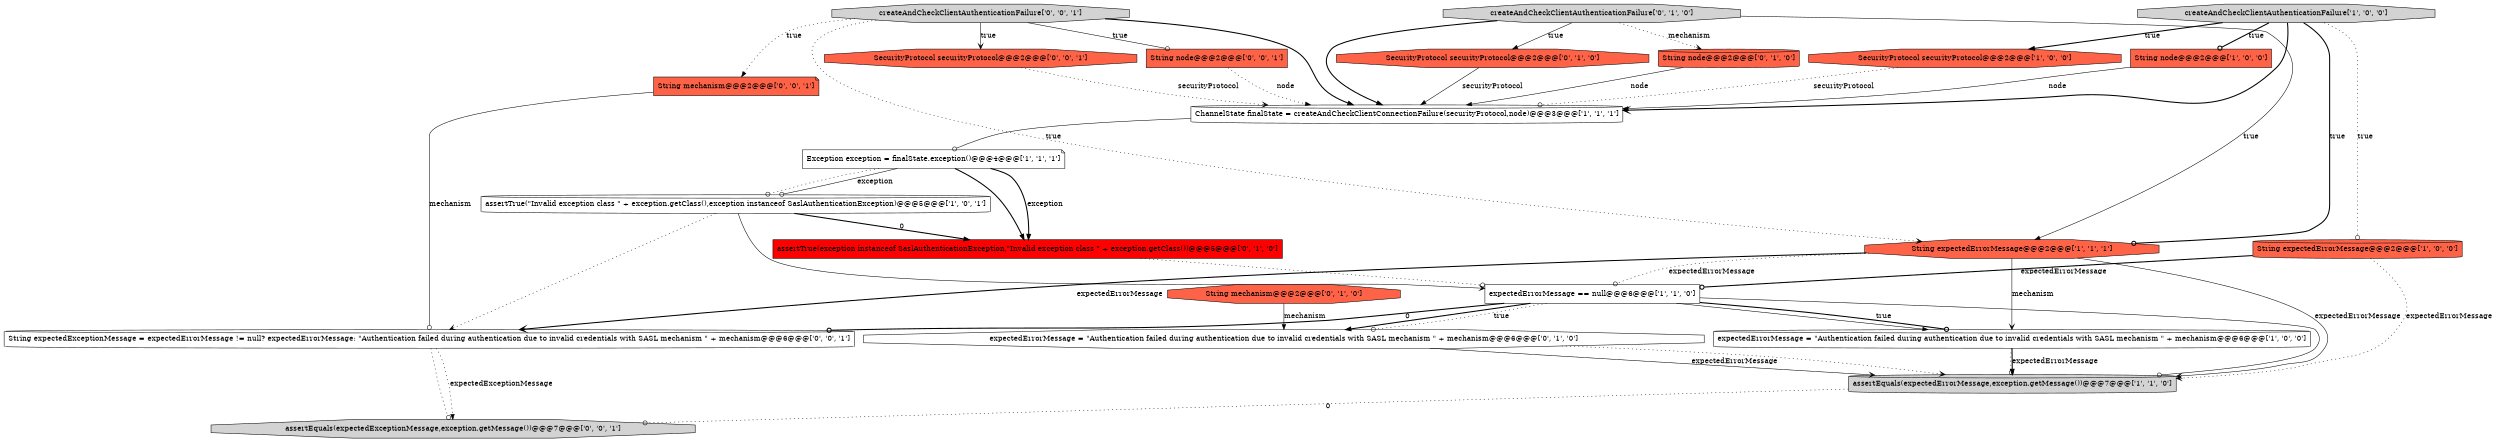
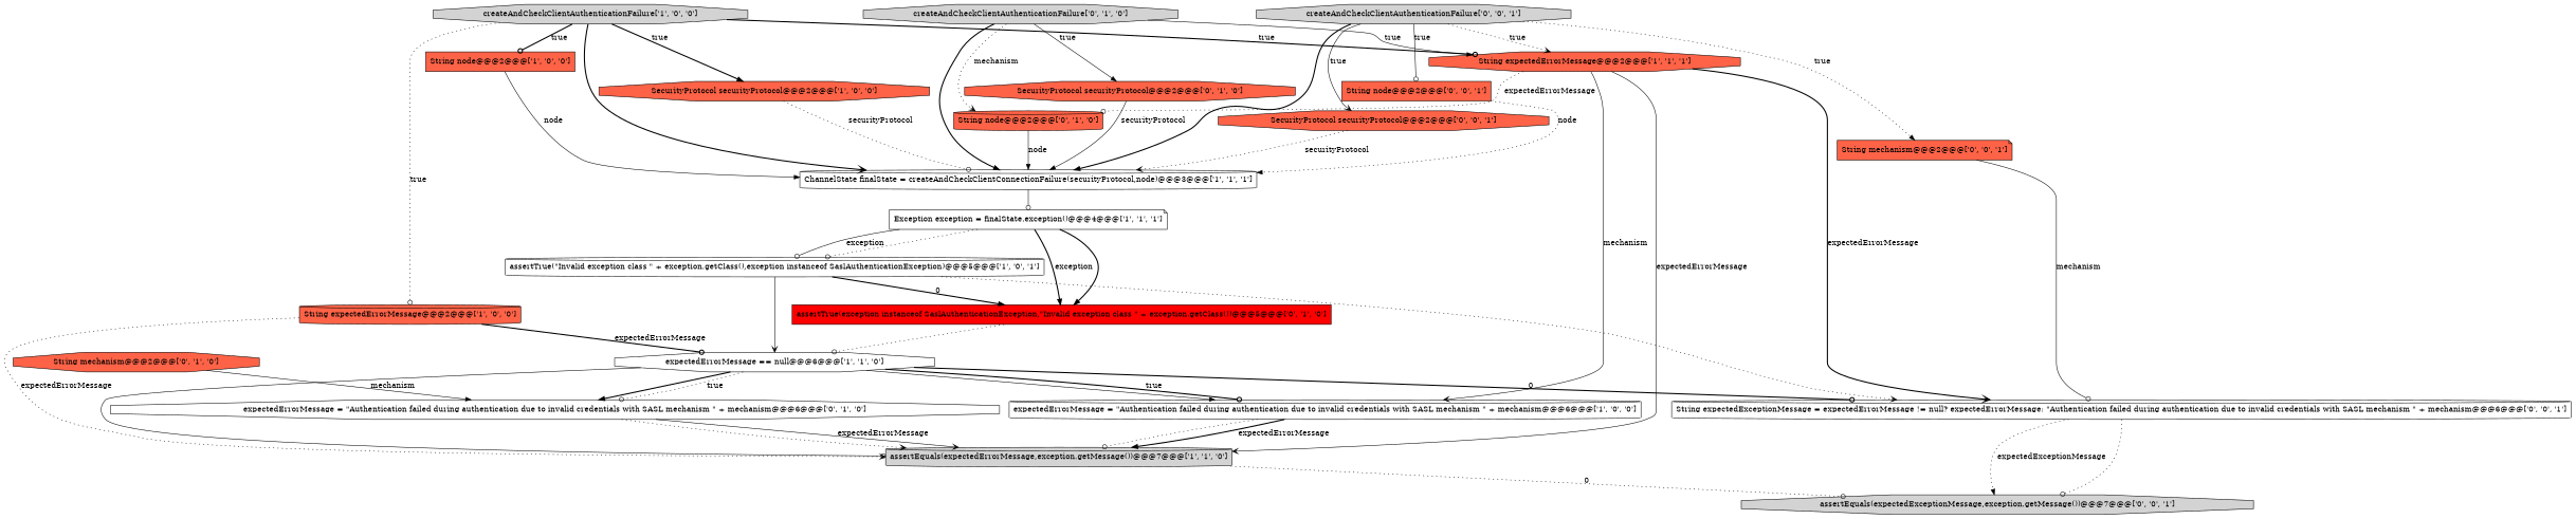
  digraph {
    node [fillcolor=tomato shape=octagon style=filled]
    edge [arrowhead=odot style=dotted]
    n1 [label="String node@@@2@@@['0', '0', '1']" shape=box]
    n2 [fillcolor=white label="ChannelState finalState = createAndCheckClientConnectionFailure(securityProtocol,node)@@@3@@@['1', '1', '1']" shape=cylinder]
    n3 [fillcolor=white label="Exception exception = finalState.exception()@@@4@@@['1', '1', '1']" shape=note]
    n4 [fillcolor=lightgray label="assertEquals(expectedExceptionMessage,exception.getMessage())@@@7@@@['0', '0', '1']"]
    n5 [fillcolor=red label="assertTrue(exception instanceof SaslAuthenticationException,\"Invalid exception class \" + exception.getClass())@@@5@@@['0', '1', '0']" shape=box]
    n6 [fillcolor=white label="assertTrue(\"Invalid exception class \" + exception.getClass(),exception instanceof SaslAuthenticationException)@@@5@@@['1', '0', '1']" shape=cylinder]
    n7 [fillcolor=lightgray label="createAndCheckClientAuthenticationFailure['0', '1', '0']"]
    n8 [label="String expectedErrorMessage@@@2@@@['1', '1', '1']"]
    n9 [label="SecurityProtocol securityProtocol@@@2@@@['0', '1', '0']"]
    n10 [label="String node@@@2@@@['0', '1', '0']" shape=cylinder]
    n11 [fillcolor=lightgray label="assertEquals(expectedErrorMessage,exception.getMessage())@@@7@@@['1', '1', '0']" shape=cylinder]
    n12 [fillcolor=white label="String expectedExceptionMessage = expectedErrorMessage != null? expectedErrorMessage: \"Authentication failed during authentication due to invalid credentials with SASL mechanism \" + mechanism@@@6@@@['0', '0', '1']" shape=cylinder]
    n13 [fillcolor=white label="expectedErrorMessage = \"Authentication failed during authentication due to invalid credentials with SASL mechanism \" + mechanism@@@6@@@['1', '0', '0']" shape=cylinder]
-   n14 [fillcolor=white label="expectedErrorMessage == null@@@6@@@['1', '1', '0']" shape=box]
+   n14 [fillcolor=white label="expectedErrorMessage == null@@@6@@@['1', '1', '0']"]
    n15 [label="String mechanism@@@2@@@['0', '1', '0']"]
    n16 [fillcolor=white label="expectedErrorMessage = \"Authentication failed during authentication due to invalid credentials with SASL mechanism \" + mechanism@@@6@@@['0', '1', '0']"]
    n17 [label="String expectedErrorMessage@@@2@@@['1', '0', '0']" shape=cylinder]
    n18 [fillcolor=lightgray label="createAndCheckClientAuthenticationFailure['0', '0', '1']"]
    n19 [label="SecurityProtocol securityProtocol@@@2@@@['0', '0', '1']"]
    n20 [label="String mechanism@@@2@@@['0', '0', '1']" shape=note]
    n21 [label="SecurityProtocol securityProtocol@@@2@@@['1', '0', '0']"]
    n22 [label="String node@@@2@@@['1', '0', '0']" shape=box]
    n23 [fillcolor=lightgray label="createAndCheckClientAuthenticationFailure['1', '0', '0']"]
    n1 -> n2 [arrowhead=normal label="node"]
    n2 -> n3 [style=solid]
    n3 -> n5 [arrowhead=normal label=exception style=bold]
    n3 -> n5 [arrowhead=normal style=bold]
    n3 -> n6
    n3 -> n6 [label=exception style=solid]
    n5 -> n14
    n6 -> n5 [arrowhead=normal label=0 style=bold]
    n6 -> n12 [arrowhead=vee]
    n6 -> n14 [arrowhead=vee style=solid]
    n7 -> n2 [arrowhead=normal style=bold]
    n7 -> n8 [arrowhead=normal label=true style=solid]
    n7 -> n9 [arrowhead=normal label=true style=solid]
    n7 -> n10 [arrowhead=vee label=mechanism]
    n8 -> n11 [arrowhead=vee label=expectedErrorMessage style=solid]
    n8 -> n12 [arrowhead=vee label=expectedErrorMessage style=bold]
    n8 -> n13 [arrowhead=vee label=mechanism style=solid]
-   n8 -> n14 [label=expectedErrorMessage]
+   n8 -> n10 [label=expectedErrorMessage]
    n9 -> n2 [arrowhead=normal label=securityProtocol style=solid]
    n10 -> n2 [arrowhead=normal label="node" style=solid]
    n11 -> n4 [label=0]
    n12 -> n4
    n12 -> n4 [arrowhead=normal label=expectedExceptionMessage]
    n13 -> n11 [arrowhead=normal label=expectedErrorMessage style=bold]
    n13 -> n11
    n14 -> n11 [style=solid]
    n14 -> n12 [label=0 style=bold]
    n14 -> n13 [arrowhead=normal style=solid]
    n14 -> n13 [label=true style=bold]
    n14 -> n16 [arrowhead=normal style=bold]
    n14 -> n16 [label=true]
    n15 -> n16 [arrowhead=normal label=mechanism style=solid]
    n16 -> n11 [arrowhead=vee label=expectedErrorMessage style=solid]
    n16 -> n11 [arrowhead=vee]
    n17 -> n11 [arrowhead=vee label=expectedErrorMessage]
    n17 -> n14 [label=expectedErrorMessage style=bold]
    n18 -> n1 [label=true style=solid]
    n18 -> n2 [arrowhead=normal style=bold]
    n18 -> n8 [arrowhead=vee label=true]
    n18 -> n19 [arrowhead=vee label=true style=solid]
    n18 -> n20 [arrowhead=normal label=true]
    n19 -> n2 [arrowhead=vee label=securityProtocol]
    n20 -> n12 [label=mechanism style=solid]
    n21 -> n2 [label=securityProtocol]
    n22 -> n2 [arrowhead=normal label="node" style=solid]
    n23 -> n2 [arrowhead=vee style=bold]
    n23 -> n8 [label=true style=bold]
    n23 -> n17 [label=true]
    n23 -> n21 [arrowhead=normal label=true style=bold]
    n23 -> n22 [label=true style=bold]
  }
